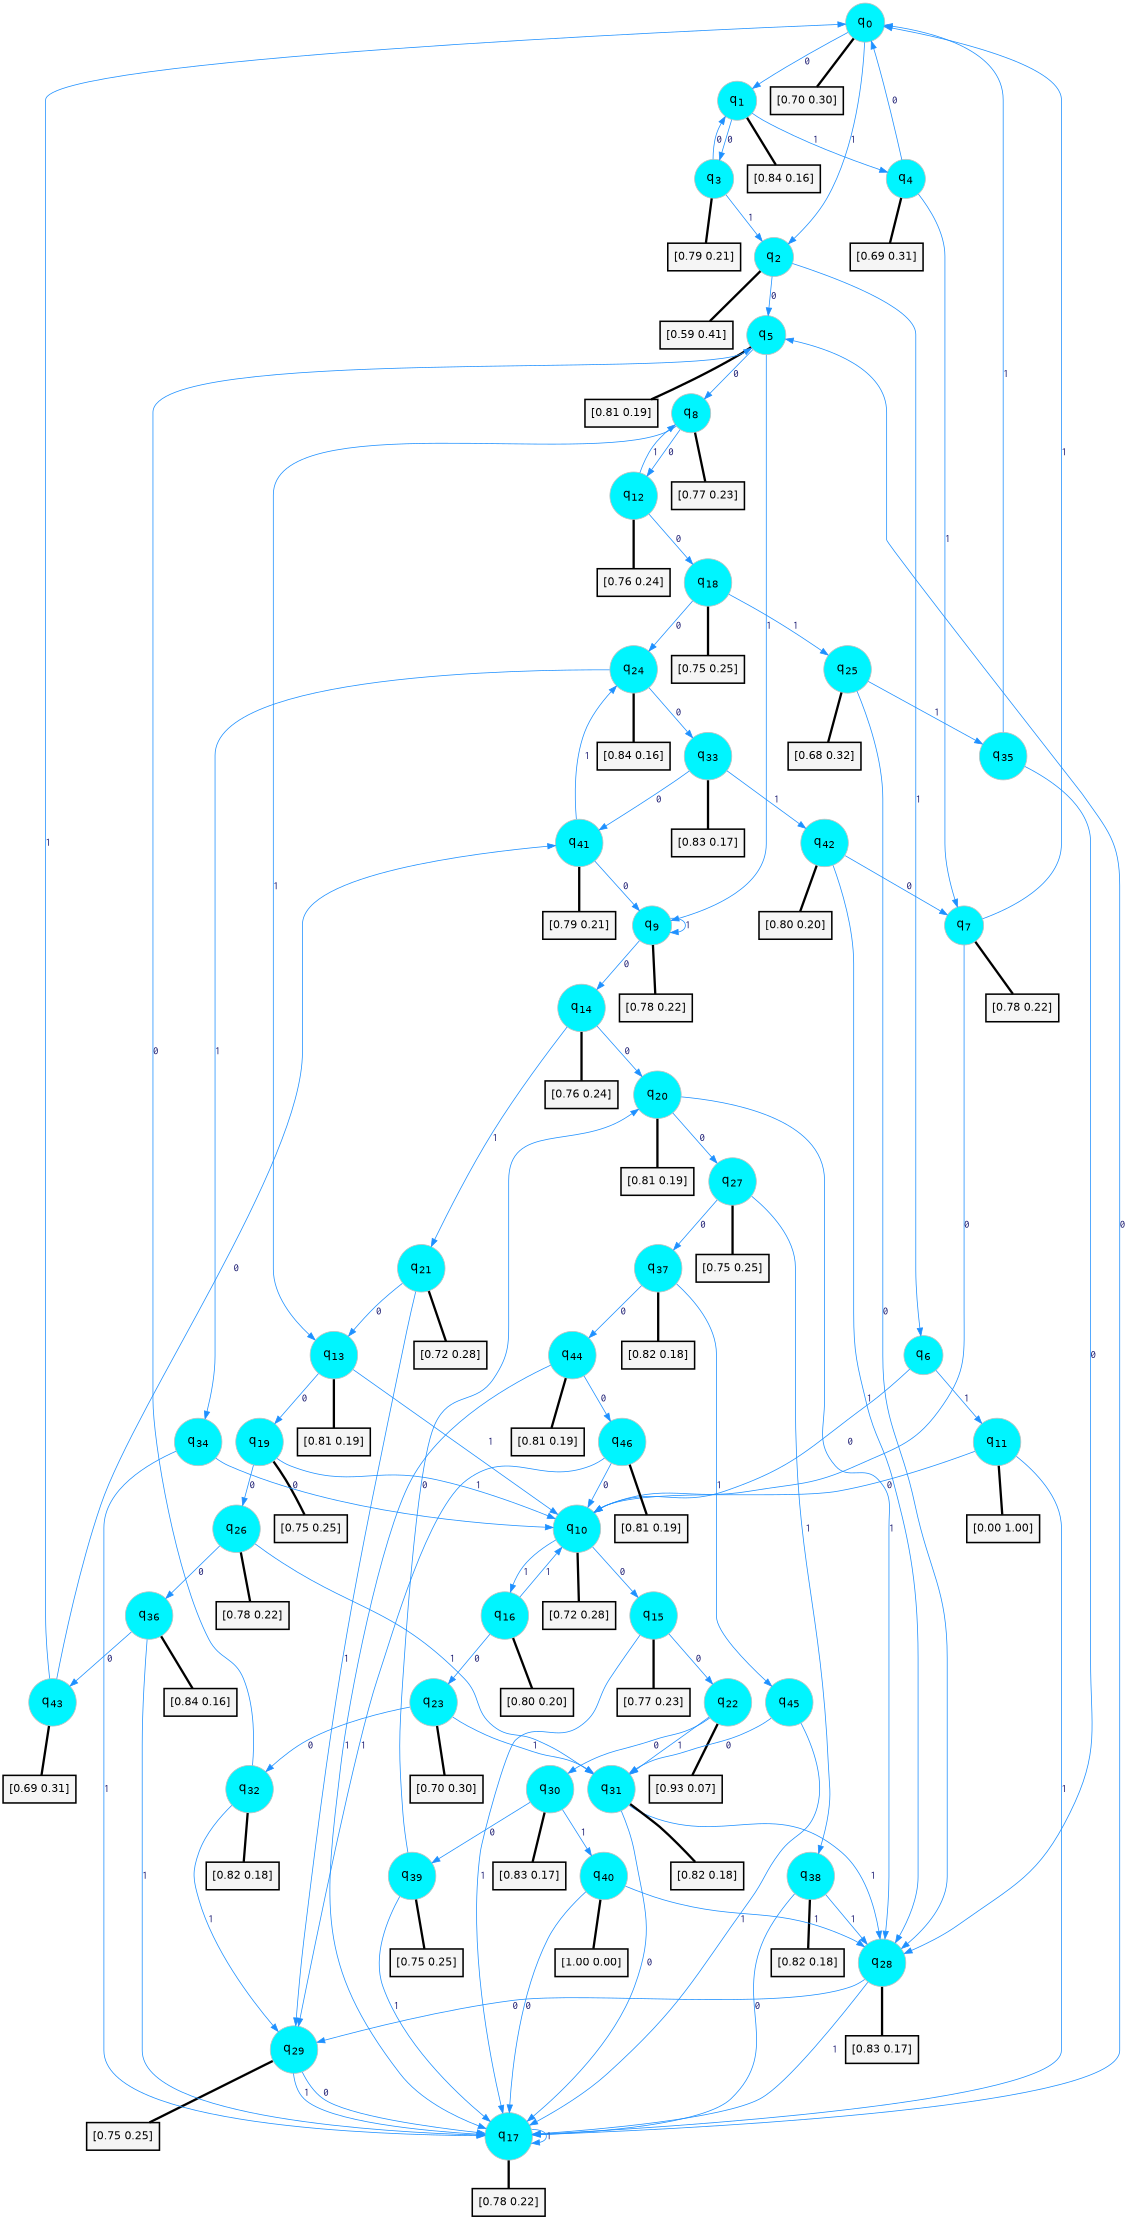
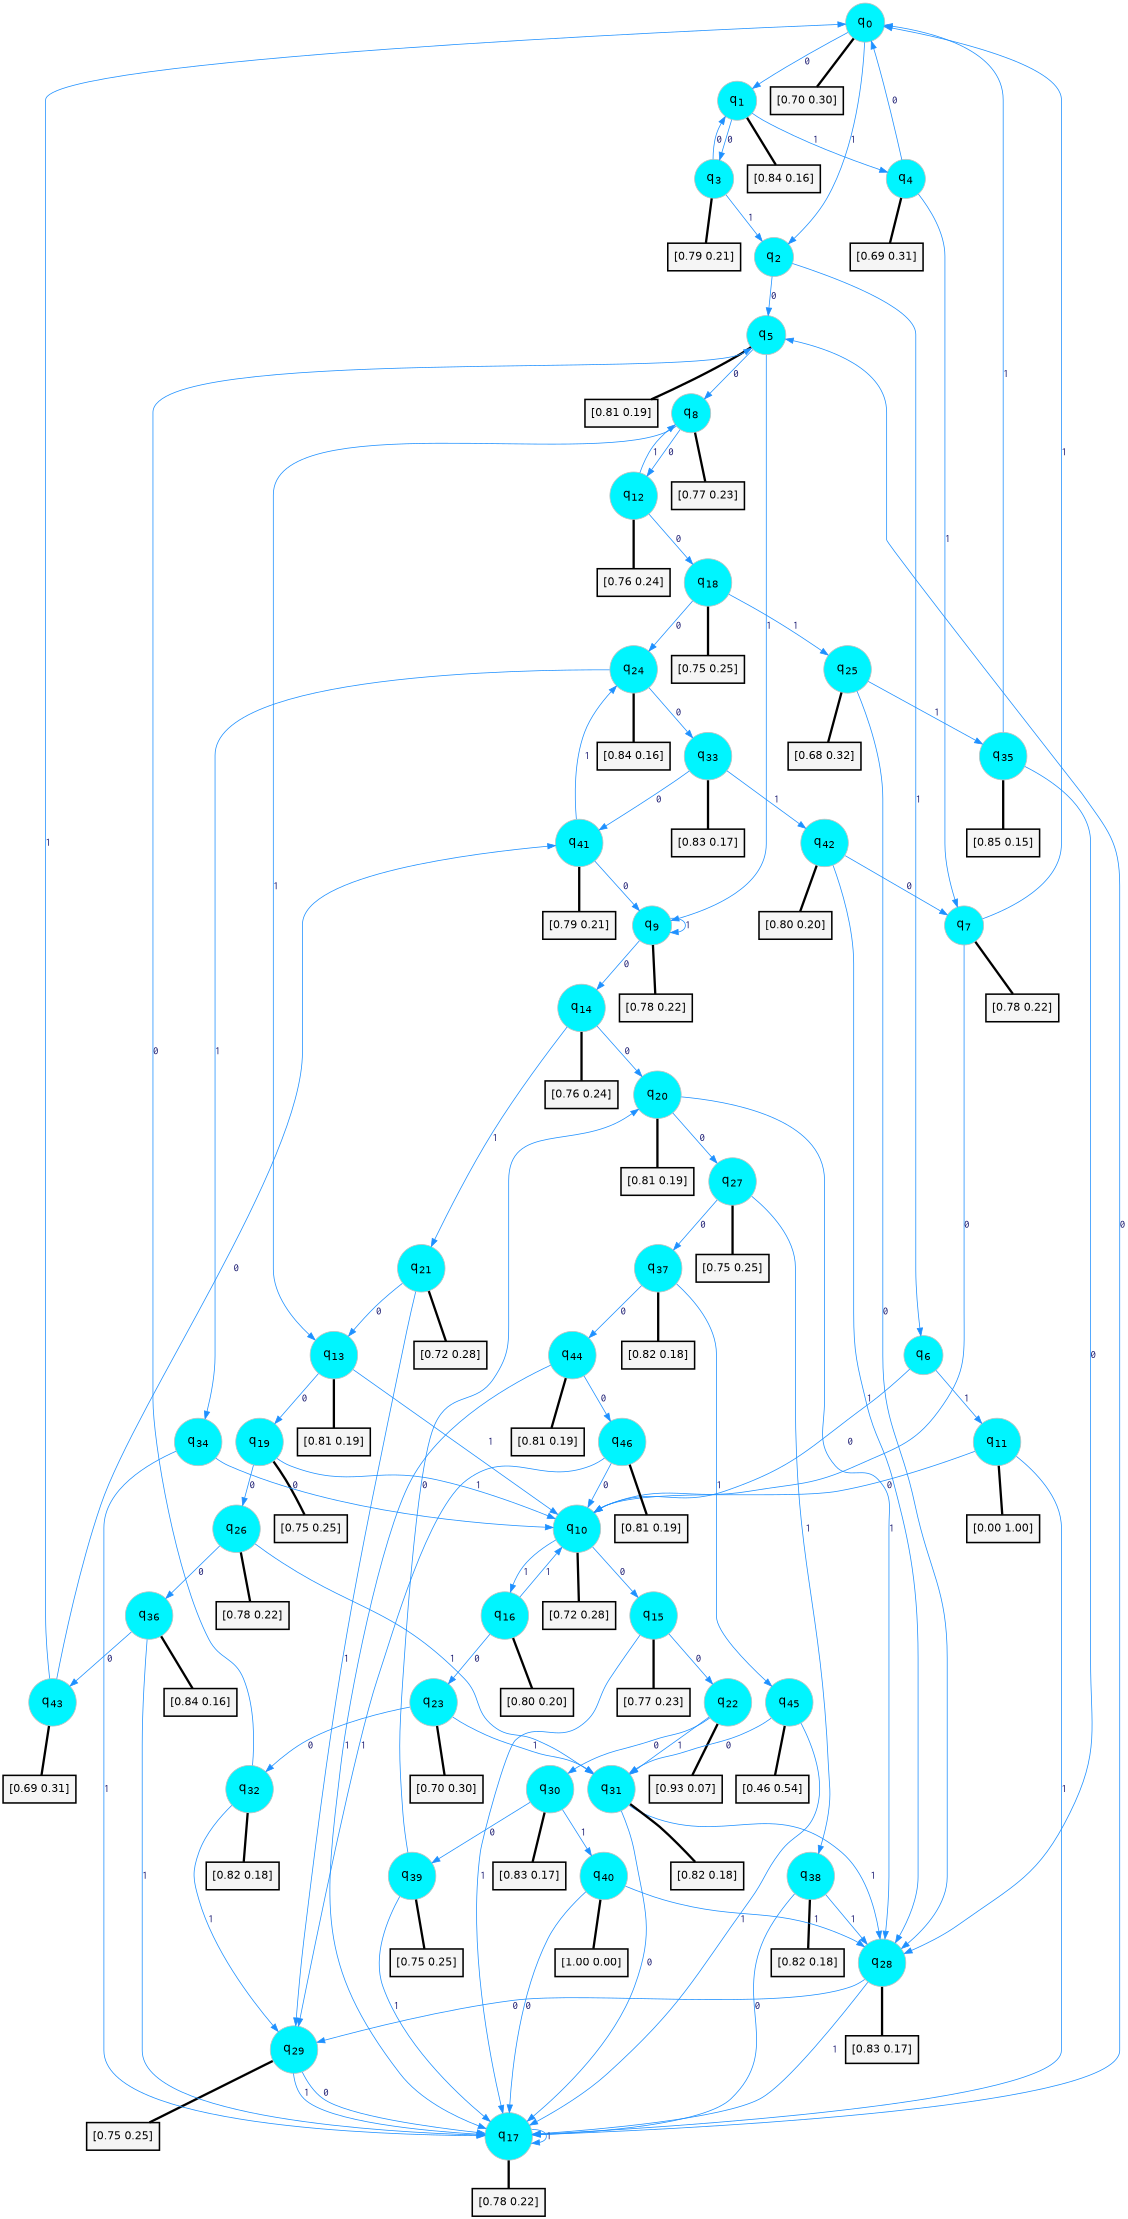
  digraph {
    rankdir=TD
    node [color=gray fillcolor=turquoise1 fontcolor=black fontname=Helvetica fontsize=16 fontweight=bold shape=circle style=filled]
    edge [arrowsize=1 color=dodgerblue1 fontcolor=midnightblue fontname=courier fontweight=bold penwidth=1 style=solid weight=20]
    n1 [label=<q<SUB>0</SUB>>]
    n2 [label=<q<SUB>1</SUB>>]
    n3 [label=<q<SUB>2</SUB>>]
    n4 [color=black fillcolor=whitesmoke fontsize=14 label="[0.70 0.30]" penwidth=2 shape=box]
    n5 [label=<q<SUB>3</SUB>>]
    n6 [label=<q<SUB>4</SUB>>]
    n7 [color=black fillcolor=whitesmoke fontsize=14 label="[0.84 0.16]" penwidth=2 shape=box]
    n8 [label=<q<SUB>5</SUB>>]
    n9 [label=<q<SUB>6</SUB>>]
-   n10 [color=black fillcolor=whitesmoke fontsize=14 label="[0.59 0.41]" penwidth=2 shape=box]
    n11 [color=black fillcolor=whitesmoke fontsize=14 label="[0.79 0.21]" penwidth=2 shape=box]
    n12 [label=<q<SUB>7</SUB>>]
    n13 [color=black fillcolor=whitesmoke fontsize=14 label="[0.69 0.31]" penwidth=2 shape=box]
    n14 [label=<q<SUB>8</SUB>>]
    n15 [label=<q<SUB>9</SUB>>]
    n16 [color=black fillcolor=whitesmoke fontsize=14 label="[0.81 0.19]" penwidth=2 shape=box]
    n17 [label=<q<SUB>10</SUB>>]
    n18 [label=<q<SUB>11</SUB>>]
    n19 [color=black fillcolor=whitesmoke fontsize=14 label="[0.78 0.22]" penwidth=2 shape=box]
    n20 [label=<q<SUB>12</SUB>>]
    n21 [label=<q<SUB>13</SUB>>]
    n22 [color=black fillcolor=whitesmoke fontsize=14 label="[0.77 0.23]" penwidth=2 shape=box]
    n23 [label=<q<SUB>14</SUB>>]
    n24 [color=black fillcolor=whitesmoke fontsize=14 label="[0.78 0.22]" penwidth=2 shape=box]
    n25 [label=<q<SUB>15</SUB>>]
    n26 [label=<q<SUB>16</SUB>>]
    n27 [color=black fillcolor=whitesmoke fontsize=14 label="[0.72 0.28]" penwidth=2 shape=box]
    n28 [label=<q<SUB>17</SUB>>]
    n29 [color=black fillcolor=whitesmoke fontsize=14 label="[0.00 1.00]" penwidth=2 shape=box]
    n30 [label=<q<SUB>18</SUB>>]
    n31 [color=black fillcolor=whitesmoke fontsize=14 label="[0.76 0.24]" penwidth=2 shape=box]
    n32 [label=<q<SUB>19</SUB>>]
    n33 [color=black fillcolor=whitesmoke fontsize=14 label="[0.81 0.19]" penwidth=2 shape=box]
    n34 [label=<q<SUB>20</SUB>>]
    n35 [label=<q<SUB>21</SUB>>]
    n36 [color=black fillcolor=whitesmoke fontsize=14 label="[0.76 0.24]" penwidth=2 shape=box]
    n37 [label=<q<SUB>22</SUB>>]
    n38 [color=black fillcolor=whitesmoke fontsize=14 label="[0.77 0.23]" penwidth=2 shape=box]
    n39 [label=<q<SUB>23</SUB>>]
    n40 [color=black fillcolor=whitesmoke fontsize=14 label="[0.80 0.20]" penwidth=2 shape=box]
    n41 [color=black fillcolor=whitesmoke fontsize=14 label="[0.78 0.22]" penwidth=2 shape=box]
    n42 [label=<q<SUB>24</SUB>>]
    n43 [label=<q<SUB>25</SUB>>]
    n44 [color=black fillcolor=whitesmoke fontsize=14 label="[0.75 0.25]" penwidth=2 shape=box]
    n45 [label=<q<SUB>26</SUB>>]
    n46 [color=black fillcolor=whitesmoke fontsize=14 label="[0.75 0.25]" penwidth=2 shape=box]
    n47 [label=<q<SUB>27</SUB>>]
    n48 [label=<q<SUB>28</SUB>>]
    n49 [color=black fillcolor=whitesmoke fontsize=14 label="[0.81 0.19]" penwidth=2 shape=box]
    n50 [label=<q<SUB>29</SUB>>]
    n51 [color=black fillcolor=whitesmoke fontsize=14 label="[0.72 0.28]" penwidth=2 shape=box]
    n52 [label=<q<SUB>30</SUB>>]
    n53 [label=<q<SUB>31</SUB>>]
    n54 [color=black fillcolor=whitesmoke fontsize=14 label="[0.93 0.07]" penwidth=2 shape=box]
    n55 [label=<q<SUB>32</SUB>>]
    n56 [color=black fillcolor=whitesmoke fontsize=14 label="[0.70 0.30]" penwidth=2 shape=box]
    n57 [label=<q<SUB>33</SUB>>]
    n58 [label=<q<SUB>34</SUB>>]
    n59 [color=black fillcolor=whitesmoke fontsize=14 label="[0.84 0.16]" penwidth=2 shape=box]
    n60 [label=<q<SUB>35</SUB>>]
    n61 [color=black fillcolor=whitesmoke fontsize=14 label="[0.68 0.32]" penwidth=2 shape=box]
    n62 [label=<q<SUB>36</SUB>>]
    n63 [color=black fillcolor=whitesmoke fontsize=14 label="[0.78 0.22]" penwidth=2 shape=box]
    n64 [label=<q<SUB>37</SUB>>]
    n65 [label=<q<SUB>38</SUB>>]
    n66 [color=black fillcolor=whitesmoke fontsize=14 label="[0.75 0.25]" penwidth=2 shape=box]
    n67 [color=black fillcolor=whitesmoke fontsize=14 label="[0.83 0.17]" penwidth=2 shape=box]
    n68 [color=black fillcolor=whitesmoke fontsize=14 label="[0.75 0.25]" penwidth=2 shape=box]
    n69 [label=<q<SUB>39</SUB>>]
    n70 [label=<q<SUB>40</SUB>>]
    n71 [color=black fillcolor=whitesmoke fontsize=14 label="[0.83 0.17]" penwidth=2 shape=box]
    n72 [color=black fillcolor=whitesmoke fontsize=14 label="[0.82 0.18]" penwidth=2 shape=box]
    n73 [color=black fillcolor=whitesmoke fontsize=14 label="[0.82 0.18]" penwidth=2 shape=box]
    n74 [label=<q<SUB>41</SUB>>]
    n75 [label=<q<SUB>42</SUB>>]
    n76 [color=black fillcolor=whitesmoke fontsize=14 label="[0.83 0.17]" penwidth=2 shape=box]
+   n77 [color=black fillcolor=whitesmoke fontsize=14 label="[0.85 0.15]" penwidth=2 shape=box]
    n78 [label=<q<SUB>43</SUB>>]
    n79 [color=black fillcolor=whitesmoke fontsize=14 label="[0.84 0.16]" penwidth=2 shape=box]
    n80 [label=<q<SUB>44</SUB>>]
    n81 [label=<q<SUB>45</SUB>>]
    n82 [color=black fillcolor=whitesmoke fontsize=14 label="[0.82 0.18]" penwidth=2 shape=box]
    n83 [color=black fillcolor=whitesmoke fontsize=14 label="[0.82 0.18]" penwidth=2 shape=box]
    n84 [color=black fillcolor=whitesmoke fontsize=14 label="[0.75 0.25]" penwidth=2 shape=box]
    n85 [color=black fillcolor=whitesmoke fontsize=14 label="[1.00 0.00]" penwidth=2 shape=box]
    n86 [color=black fillcolor=whitesmoke fontsize=14 label="[0.79 0.21]" penwidth=2 shape=box]
    n87 [color=black fillcolor=whitesmoke fontsize=14 label="[0.80 0.20]" penwidth=2 shape=box]
    n88 [color=black fillcolor=whitesmoke fontsize=14 label="[0.69 0.31]" penwidth=2 shape=box]
    n89 [label=<q<SUB>46</SUB>>]
    n90 [color=black fillcolor=whitesmoke fontsize=14 label="[0.81 0.19]" penwidth=2 shape=box]
+   n91 [color=black fillcolor=whitesmoke fontsize=14 label="[0.46 0.54]" penwidth=2 shape=box]
    n92 [color=black fillcolor=whitesmoke fontsize=14 label="[0.81 0.19]" penwidth=2 shape=box]
    n1 -> n2 [label=0]
    n1 -> n3 [label=1]
    n1 -> n4 [arrowhead=none color=black penwidth=3]
    n2 -> n5 [label=0]
    n2 -> n6 [label=1]
    n2 -> n7 [arrowhead=none color=black penwidth=3]
    n3 -> n8 [label=0]
    n3 -> n9 [label=1]
-   n3 -> n10 [arrowhead=none color=black penwidth=3]
    n5 -> n2 [label=0]
    n5 -> n3 [label=1]
    n5 -> n11 [arrowhead=none color=black penwidth=3]
    n6 -> n1 [label=0]
    n6 -> n12 [label=1]
    n6 -> n13 [arrowhead=none color=black penwidth=3]
    n8 -> n14 [label=0]
    n8 -> n15 [label=1]
    n8 -> n16 [arrowhead=none color=black penwidth=3]
    n9 -> n17 [label=0]
    n9 -> n18 [label=1]
    n12 -> n1 [label=1]
    n12 -> n17 [label=0]
    n12 -> n19 [arrowhead=none color=black penwidth=3]
    n14 -> n20 [label=0]
    n14 -> n21 [label=1]
    n14 -> n22 [arrowhead=none color=black penwidth=3]
    n15 -> n15 [label=1]
    n15 -> n23 [label=0]
    n15 -> n24 [arrowhead=none color=black penwidth=3]
    n17 -> n25 [label=0]
    n17 -> n26 [label=1]
    n17 -> n27 [arrowhead=none color=black penwidth=3]
    n18 -> n17 [label=0]
    n18 -> n28 [label=1]
    n18 -> n29 [arrowhead=none color=black penwidth=3]
    n20 -> n14 [label=1]
    n20 -> n30 [label=0]
    n20 -> n31 [arrowhead=none color=black penwidth=3]
    n21 -> n17 [label=1]
    n21 -> n32 [label=0]
    n21 -> n33 [arrowhead=none color=black penwidth=3]
    n23 -> n34 [label=0]
    n23 -> n35 [label=1]
    n23 -> n36 [arrowhead=none color=black penwidth=3]
    n25 -> n28 [label=1]
    n25 -> n37 [label=0]
    n25 -> n38 [arrowhead=none color=black penwidth=3]
    n26 -> n17 [label=1]
    n26 -> n39 [label=0]
    n26 -> n40 [arrowhead=none color=black penwidth=3]
    n28 -> n8 [label=0]
    n28 -> n28 [label=1]
    n28 -> n41 [arrowhead=none color=black penwidth=3]
    n30 -> n42 [label=0]
    n30 -> n43 [label=1]
    n30 -> n44 [arrowhead=none color=black penwidth=3]
    n32 -> n17 [label=1]
    n32 -> n45 [label=0]
    n32 -> n46 [arrowhead=none color=black penwidth=3]
    n34 -> n47 [label=0]
    n34 -> n48 [label=1]
    n34 -> n49 [arrowhead=none color=black penwidth=3]
    n35 -> n21 [label=0]
    n35 -> n50 [label=1]
    n35 -> n51 [arrowhead=none color=black penwidth=3]
    n37 -> n52 [label=0]
    n37 -> n53 [label=1]
    n37 -> n54 [arrowhead=none color=black penwidth=3]
    n39 -> n53 [label=1]
    n39 -> n55 [label=0]
    n39 -> n56 [arrowhead=none color=black penwidth=3]
    n42 -> n57 [label=0]
    n42 -> n58 [label=1]
    n42 -> n59 [arrowhead=none color=black penwidth=3]
    n43 -> n48 [label=0]
    n43 -> n60 [label=1]
    n43 -> n61 [arrowhead=none color=black penwidth=3]
    n45 -> n53 [label=1]
    n45 -> n62 [label=0]
    n45 -> n63 [arrowhead=none color=black penwidth=3]
    n47 -> n64 [label=0]
    n47 -> n65 [label=1]
    n47 -> n66 [arrowhead=none color=black penwidth=3]
    n48 -> n28 [label=1]
    n48 -> n50 [label=0]
    n48 -> n67 [arrowhead=none color=black penwidth=3]
    n50 -> n28 [label=0]
    n50 -> n28 [label=1]
    n50 -> n68 [arrowhead=none color=black penwidth=3]
    n52 -> n69 [label=0]
    n52 -> n70 [label=1]
    n52 -> n71 [arrowhead=none color=black penwidth=3]
    n53 -> n28 [label=0]
    n53 -> n48 [label=1]
    n53 -> n72 [arrowhead=none color=black penwidth=3]
    n55 -> n8 [label=0]
    n55 -> n50 [label=1]
    n55 -> n73 [arrowhead=none color=black penwidth=3]
    n57 -> n74 [label=0]
    n57 -> n75 [label=1]
    n57 -> n76 [arrowhead=none color=black penwidth=3]
    n58 -> n17 [label=0]
    n58 -> n28 [label=1]
    n60 -> n1 [label=1]
    n60 -> n48 [label=0]
+   n60 -> n77 [arrowhead=none color=black penwidth=3]
    n62 -> n28 [label=1]
    n62 -> n78 [label=0]
    n62 -> n79 [arrowhead=none color=black penwidth=3]
    n64 -> n80 [label=0]
    n64 -> n81 [label=1]
    n64 -> n82 [arrowhead=none color=black penwidth=3]
    n65 -> n28 [label=0]
    n65 -> n48 [label=1]
    n65 -> n83 [arrowhead=none color=black penwidth=3]
    n69 -> n28 [label=1]
    n69 -> n34 [label=0]
    n69 -> n84 [arrowhead=none color=black penwidth=3]
    n70 -> n28 [label=0]
    n70 -> n48 [label=1]
    n70 -> n85 [arrowhead=none color=black penwidth=3]
    n74 -> n15 [label=0]
    n74 -> n42 [label=1]
    n74 -> n86 [arrowhead=none color=black penwidth=3]
    n75 -> n12 [label=0]
    n75 -> n48 [label=1]
    n75 -> n87 [arrowhead=none color=black penwidth=3]
    n78 -> n1 [label=1]
    n78 -> n74 [label=0]
    n78 -> n88 [arrowhead=none color=black penwidth=3]
    n80 -> n28 [label=1]
    n80 -> n89 [label=0]
    n80 -> n90 [arrowhead=none color=black penwidth=3]
    n81 -> n28 [label=1]
    n81 -> n53 [label=0]
+   n81 -> n91 [arrowhead=none color=black penwidth=3]
    n89 -> n17 [label=0]
    n89 -> n50 [label=1]
    n89 -> n92 [arrowhead=none color=black penwidth=3]
  }
